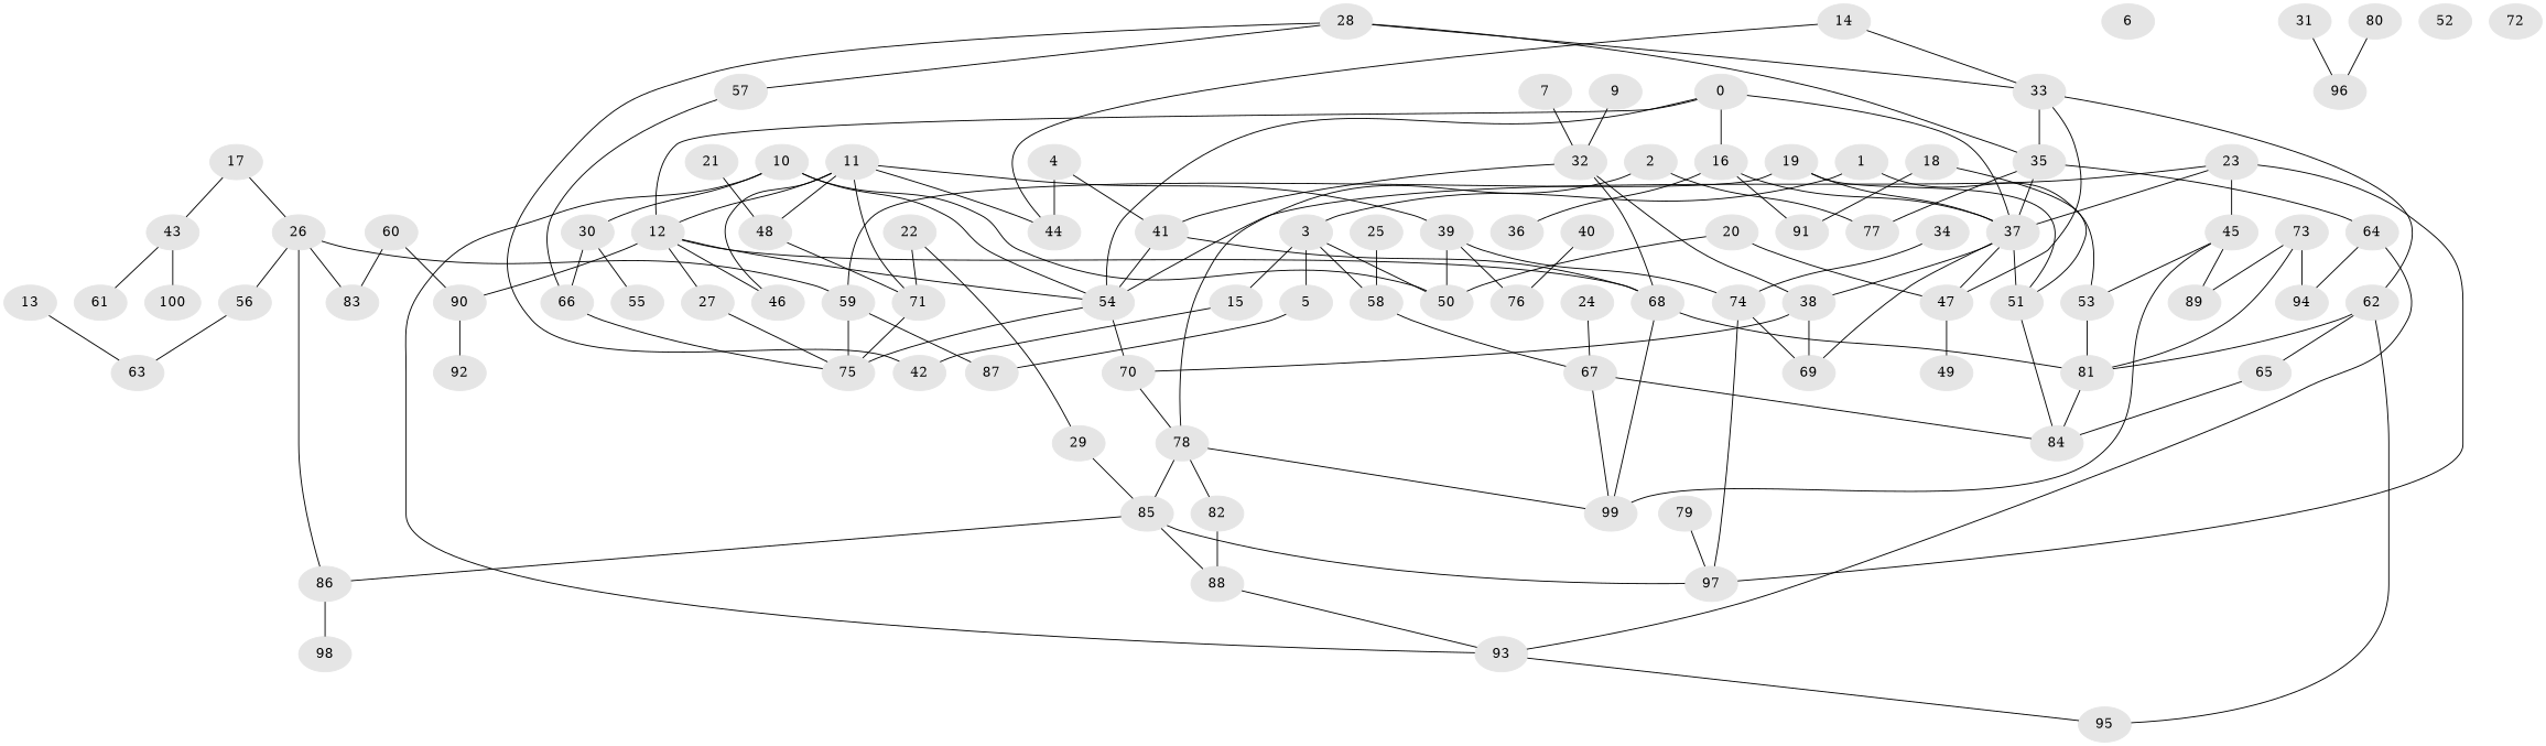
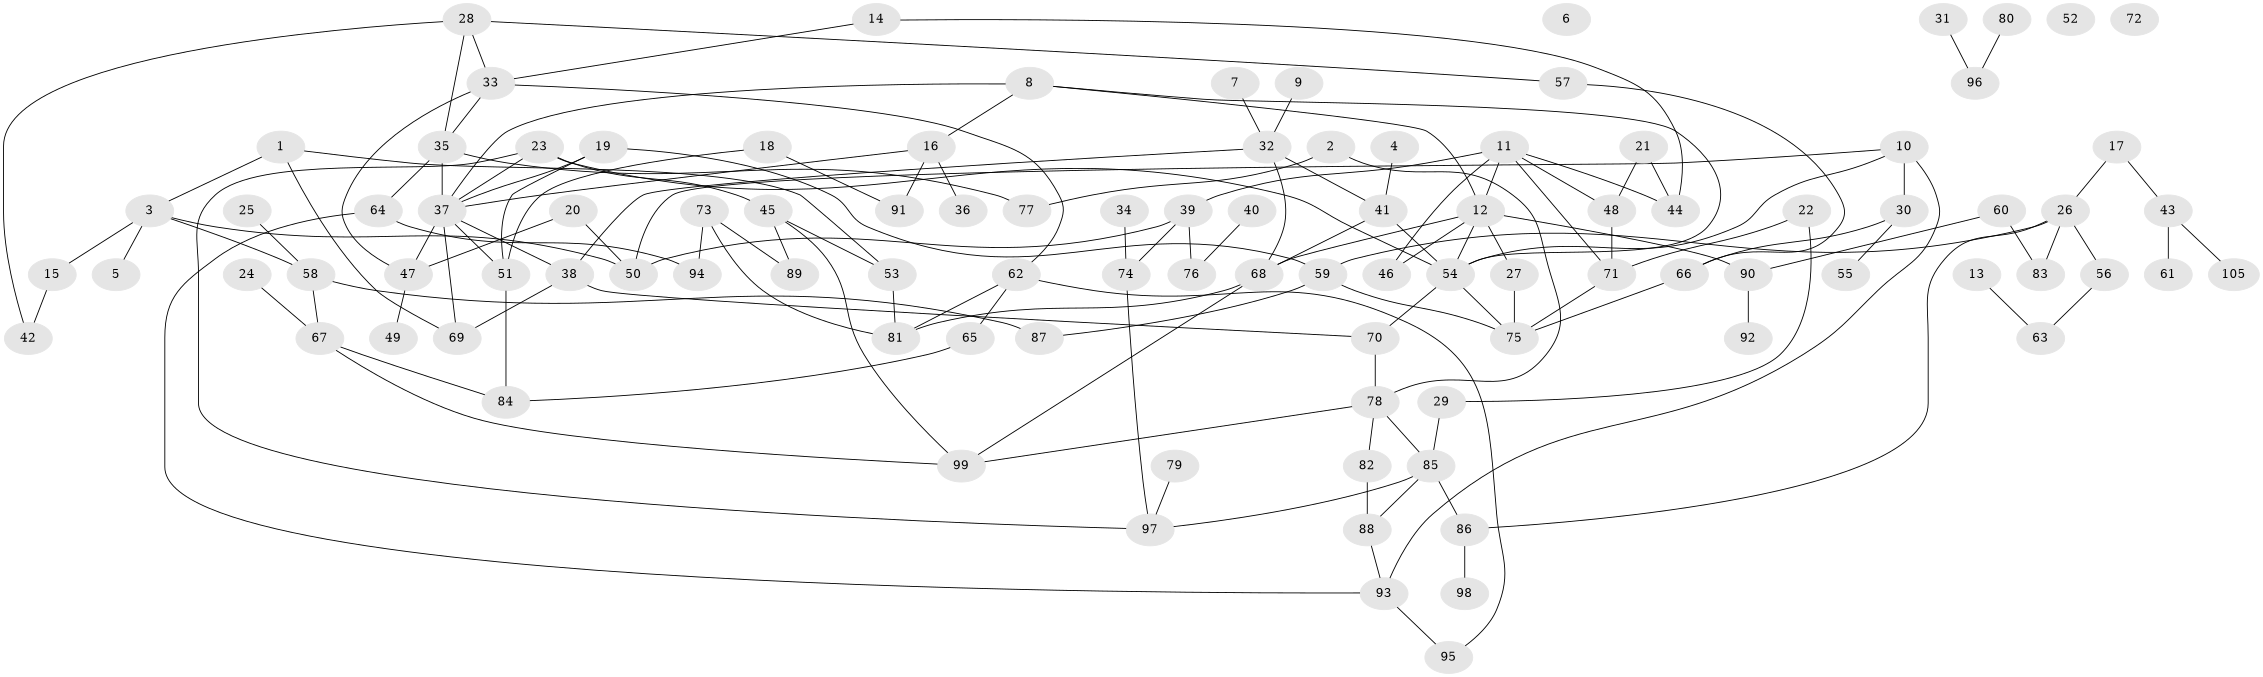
  graph {
    node [color=gray90 style=filled]
    1
    3
    53
    69
    5
    15
    50
    58
    81
    2
    77
    78
    85
    99
    82
    42
    4
    41
    44
    68
    54
    6
    7
    32
    38
-   8 [label=0]
+   8
    12
    16
    37
    46
    27
    90
    36
    91
    51
    47
    75
    70
    9
    10
    30
    93
    55
    66
    95
    11
    48
    71
    39
    92
    13
    63
    14
    33
    35
    62
    74
    76
    67
    87
    17
    26
    43
    59
    56
    83
    86
    61
-   100
+   100 [label=105]
    18
    84
    19
    20
    49
    21
    22
    29
    23
    45
    97
    89
    24
    25
    98
    28
    57
    64
    88
    31
    96
    65
    34
    94
    40
    52
    60
    72
    73
    79
    80
    1 -- 3
    1 -- 53
-   74 -- 69
+   1 -- 69
    3 -- 5
    3 -- 15
    3 -- 50
    3 -- 58
    53 -- 81
    15 -- 42
    58 -- 67
-   5 -- 87
-   81 -- 84
+   58 -- 87
    2 -- 77
    2 -- 78
    78 -- 85
    78 -- 99
    78 -- 82
    85 -- 86
    85 -- 97
    85 -- 88
    82 -- 88
    4 -- 41
-   4 -- 44
+   21 -- 44
    41 -- 68
    41 -- 54
    68 -- 81
    68 -- 99
    54 -- 75
    54 -- 70
    7 -- 32
    32 -- 41
    32 -- 68
    32 -- 38
    38 -- 69
    38 -- 70
    8 -- 54
    8 -- 12
    8 -- 16
    8 -- 37
    12 -- 68
    12 -- 54
    12 -- 46
    12 -- 27
    12 -- 90
    16 -- 37
    16 -- 36
    16 -- 91
    37 -- 69
    37 -- 38
    37 -- 51
    37 -- 47
    27 -- 75
    90 -- 92
    51 -- 84
    47 -- 49
    70 -- 78
    9 -- 32
    10 -- 50
    10 -- 54
    10 -- 30
    10 -- 93
    30 -- 55
    30 -- 66
    93 -- 95
    66 -- 75
    11 -- 44
    11 -- 12
    11 -- 46
    11 -- 48
    11 -- 71
    11 -- 39
    48 -- 71
    71 -- 75
    39 -- 50
    39 -- 74
    39 -- 76
    13 -- 63
    14 -- 44
    14 -- 33
    33 -- 47
    33 -- 35
    33 -- 62
    35 -- 77
    35 -- 37
    35 -- 64
    62 -- 81
    62 -- 95
    62 -- 65
    74 -- 97
    67 -- 99
    67 -- 84
    17 -- 26
    17 -- 43
    26 -- 59
    26 -- 56
    26 -- 83
    26 -- 86
    43 -- 61
    43 -- 100
    59 -- 75
    59 -- 87
    56 -- 63
    86 -- 98
    18 -- 91
    18 -- 51
    19 -- 37
    19 -- 51
    19 -- 59
    20 -- 50
    20 -- 47
    21 -- 48
    22 -- 71
    22 -- 29
    29 -- 85
    23 -- 54
    23 -- 37
    23 -- 45
    23 -- 97
    45 -- 53
    45 -- 99
    45 -- 89
    24 -- 67
    25 -- 58
    28 -- 42
    28 -- 33
    28 -- 35
    28 -- 57
    57 -- 66
    64 -- 93
    64 -- 94
    88 -- 93
    31 -- 96
    65 -- 84
    34 -- 74
    40 -- 76
    60 -- 90
    60 -- 83
    73 -- 81
    73 -- 89
    73 -- 94
    79 -- 97
    80 -- 96
  }
